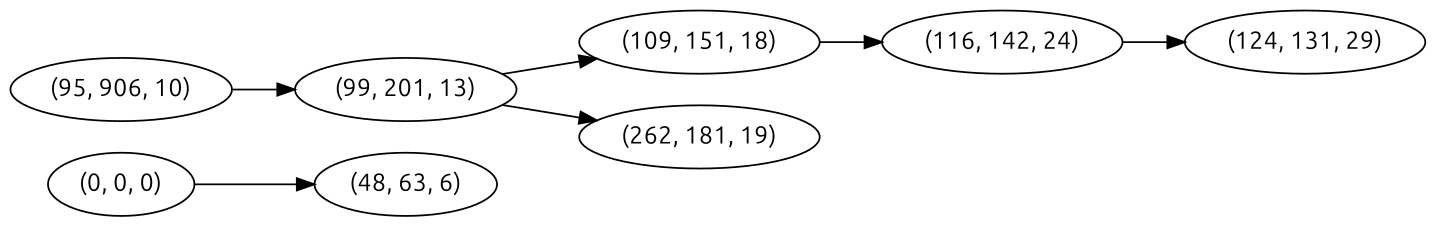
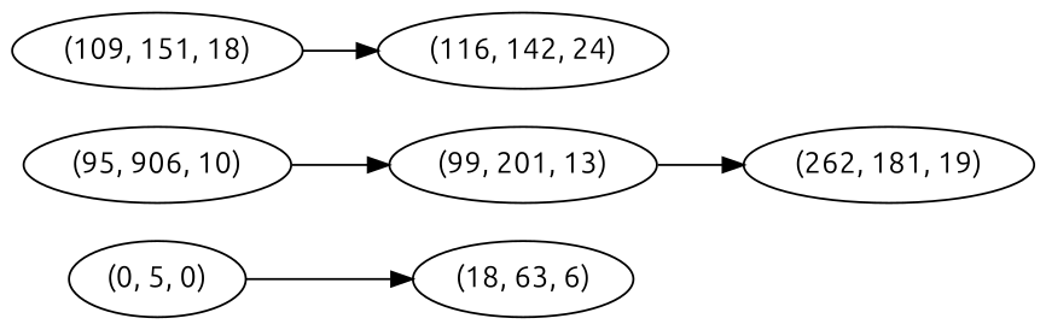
  digraph {
    fontname=Ubuntu
    rankdir=LR
    node [fontname=Ubuntu]
    edge [fontname=Ubuntu]
-   "(0, 0, 0)"
-   "(48, 63, 6)"
+   "(0, 0, 0)" [label="(0, 5, 0)"]
+   "(48, 63, 6)" [label="(18, 63, 6)"]
    n3 [label="(95, 906, 10)"]
    "(99, 201, 13)"
    "(109, 151, 18)"
    n6 [label="(262, 181, 19)"]
    n7 [label="(116, 142, 24)"]
-   "(124, 131, 29)"
    "(0, 0, 0)" -> "(48, 63, 6)"
    n3 -> "(99, 201, 13)"
-   "(99, 201, 13)" -> "(109, 151, 18)"
    "(99, 201, 13)" -> n6
    "(109, 151, 18)" -> n7
-   n7 -> "(124, 131, 29)"
  }
